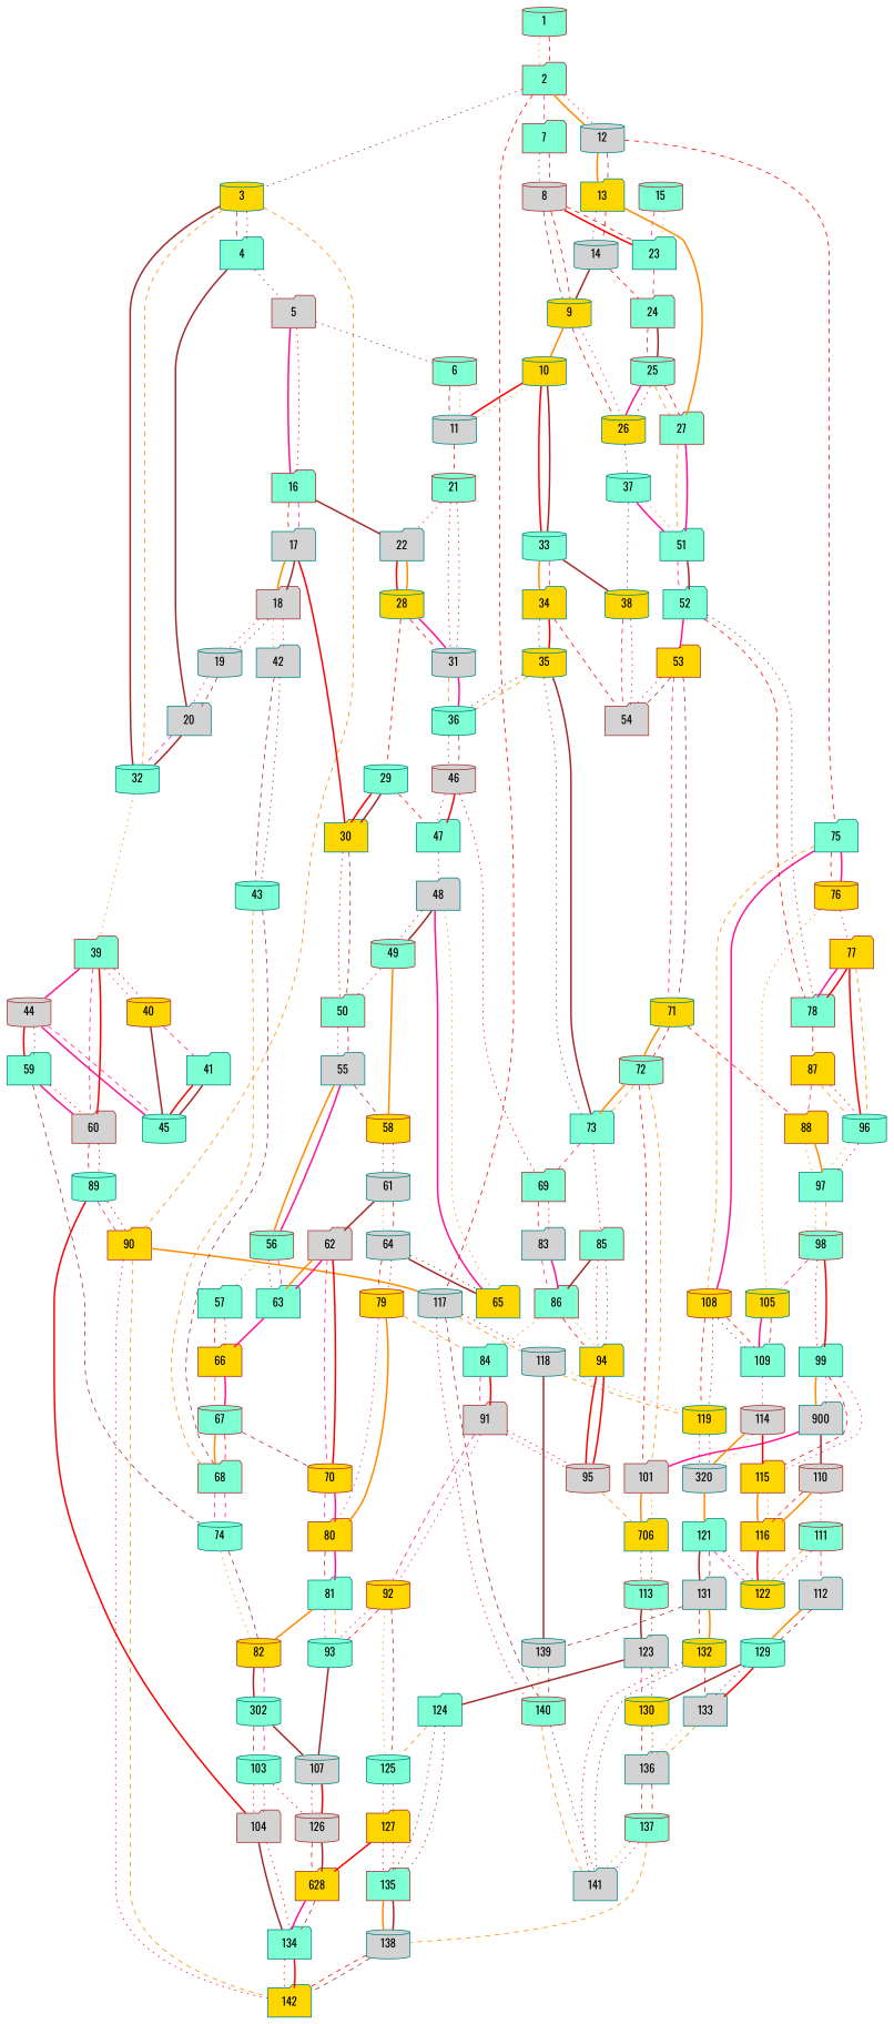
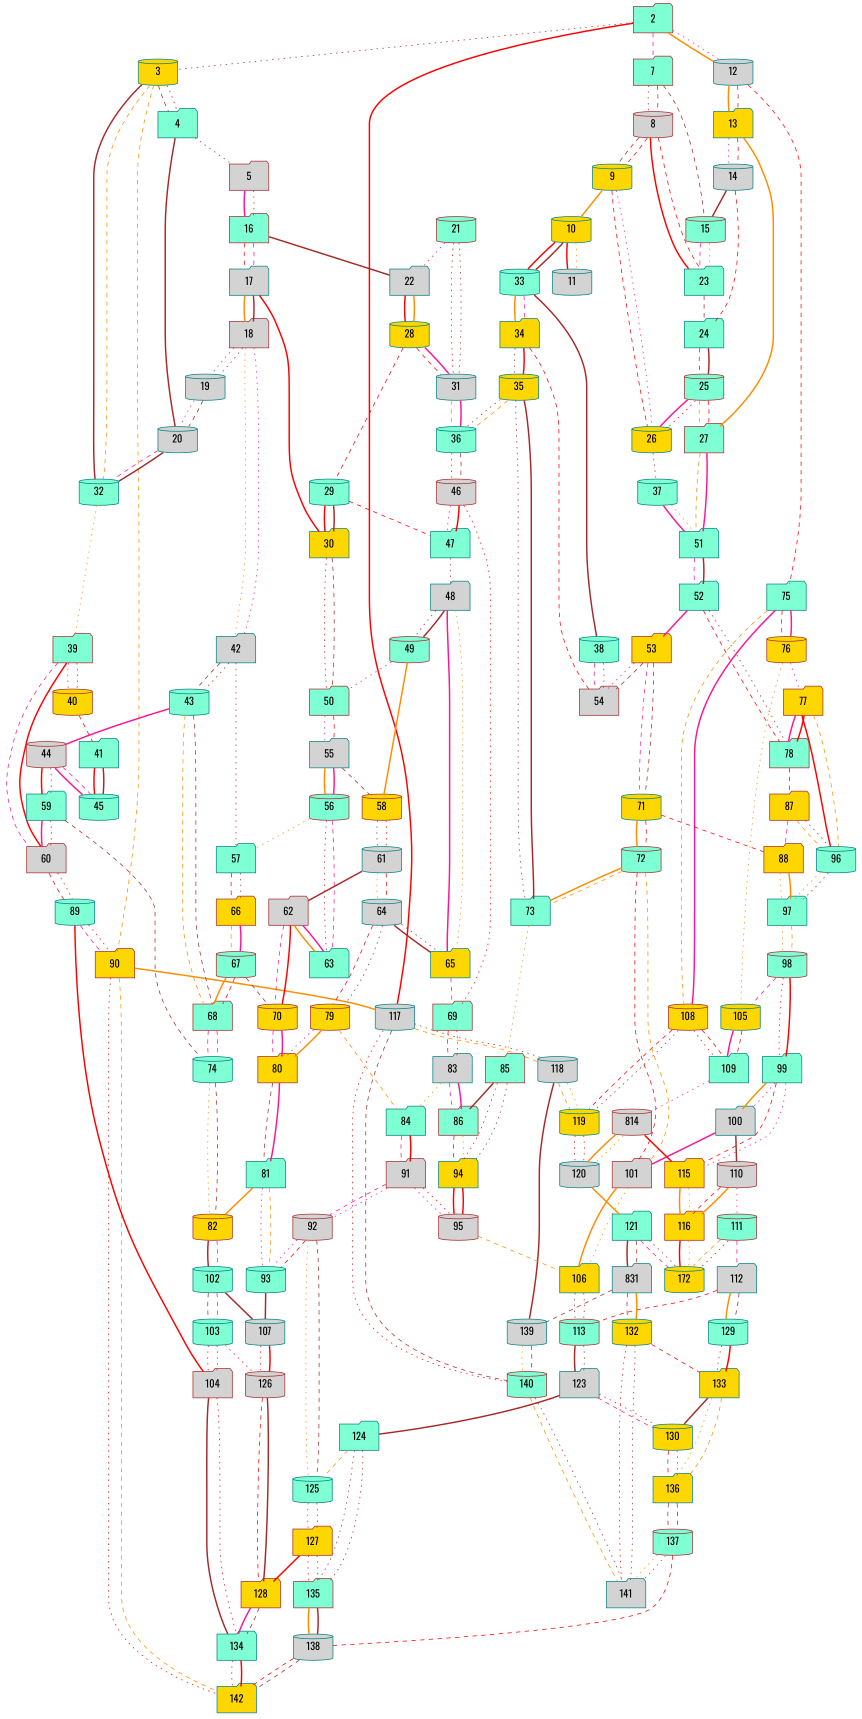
  graph {
    fontname=Oswald
    node [color=teal fillcolor=aquamarine fontname=Oswald shape=folder style=filled]
    edge [color=brown fontname=Oswald style=dashed]
-   1 [color=brown shape=cylinder]
    2 [color=brown]
    7 [color=brown]
    3 [fillcolor=gold shape=cylinder]
    12 [fillcolor=lightgrey shape=cylinder]
    117 [fillcolor=lightgrey shape=cylinder]
    8 [color=brown fillcolor=lightgrey shape=cylinder]
    15 [color=brown shape=cylinder]
    4
    32 [shape=cylinder]
    90 [color=brown fillcolor=gold]
    13 [fillcolor=gold]
    75
    118 [fillcolor=lightgrey shape=cylinder]
    140 [color=brown shape=cylinder]
    5 [color=brown fillcolor=lightgrey]
-   20 [fillcolor=lightgrey]
+   20 [fillcolor=lightgrey shape=cylinder]
    39 [color=brown]
    142 [fillcolor=gold]
-   6 [color=brown shape=cylinder]
    16 [color=brown]
    11 [fillcolor=lightgrey shape=cylinder]
    17 [fillcolor=lightgrey]
    22 [fillcolor=lightgrey]
    21 [color=brown shape=cylinder]
    9 [fillcolor=gold shape=cylinder]
    23
    10 [fillcolor=gold shape=cylinder]
    26 [fillcolor=gold shape=cylinder]
-   24 [color=brown]
+   24
    33 [shape=cylinder]
    37 [shape=cylinder]
    34 [fillcolor=gold]
-   38 [fillcolor=gold shape=cylinder]
+   38 [shape=cylinder]
    31 [fillcolor=lightgrey shape=cylinder]
    14 [fillcolor=lightgrey shape=cylinder]
    27 [color=brown]
    76 [color=brown fillcolor=gold shape=cylinder]
    108 [color=brown fillcolor=gold shape=cylinder]
    51
    25 [color=brown shape=cylinder]
    18 [color=brown fillcolor=lightgrey]
    30 [fillcolor=gold]
    28 [fillcolor=gold shape=cylinder]
    19 [fillcolor=lightgrey shape=cylinder]
    42 [fillcolor=lightgrey]
    50 [color=brown]
    43 [shape=cylinder]
    57
    36 [shape=cylinder]
    29 [shape=cylinder]
    52
    47
    48 [fillcolor=lightgrey]
    55 [fillcolor=lightgrey]
    46 [color=brown fillcolor=lightgrey shape=cylinder]
    40 [color=brown fillcolor=gold shape=cylinder]
    60 [color=brown fillcolor=lightgrey]
    35 [fillcolor=gold shape=cylinder]
    54 [color=brown fillcolor=lightgrey]
    73
    85 [color=brown]
    69 [color=brown]
    41
    45 [shape=cylinder]
    89 [shape=cylinder]
    44 [color=brown fillcolor=lightgrey shape=cylinder]
    68 [color=brown]
    66 [color=brown fillcolor=gold]
    59
    74 [shape=cylinder]
    83 [fillcolor=lightgrey]
    49 [color=brown shape=cylinder]
    65 [fillcolor=gold]
    58 [color=brown fillcolor=gold shape=cylinder]
    61 [fillcolor=lightgrey shape=cylinder]
    56 [color=brown shape=cylinder]
    53 [color=brown fillcolor=gold]
    78 [color=brown]
    71 [fillcolor=gold shape=cylinder]
    87 [color=brown fillcolor=gold]
    72 [color=brown shape=cylinder]
    88 [color=brown fillcolor=gold]
    63
    67 [color=brown shape=cylinder]
    62 [color=brown fillcolor=lightgrey]
    64 [fillcolor=lightgrey shape=cylinder]
    82 [color=brown fillcolor=gold shape=cylinder]
    104 [color=brown fillcolor=lightgrey]
    70 [color=brown fillcolor=gold shape=cylinder]
    79 [color=brown fillcolor=gold shape=cylinder]
    80 [color=brown fillcolor=gold]
    84
    86 [color=brown]
    81
    101 [color=brown fillcolor=lightgrey]
    97
-   106 [fillcolor=gold label=706]
+   106 [fillcolor=gold]
    94 [fillcolor=gold]
-   102 [shape=cylinder label=302]
+   102 [shape=cylinder]
    77 [color=brown fillcolor=gold]
    105 [fillcolor=gold shape=cylinder]
    109
    119 [fillcolor=gold shape=cylinder]
    96 [shape=cylinder]
    91 [color=brown fillcolor=lightgrey]
    93 [shape=cylinder]
    107 [fillcolor=lightgrey shape=cylinder]
    103 [shape=cylinder]
-   92 [color=brown fillcolor=gold shape=cylinder]
+   92 [color=brown fillcolor=lightgrey shape=cylinder]
    95 [color=brown fillcolor=lightgrey shape=cylinder]
    98 [color=brown shape=cylinder]
    134
    125 [shape=cylinder]
    127 [color=brown fillcolor=gold]
    126 [color=brown fillcolor=lightgrey shape=cylinder]
    113 [color=brown shape=cylinder]
    99
-   100 [fillcolor=lightgrey label=900]
+   100 [fillcolor=lightgrey]
    115 [color=brown fillcolor=gold]
    110 [color=brown fillcolor=lightgrey shape=cylinder]
    116 [color=brown fillcolor=gold]
    111 [color=brown shape=cylinder]
-   128 [color=brown fillcolor=gold label=628]
-   114 [color=brown fillcolor=lightgrey shape=cylinder]
+   128 [color=brown fillcolor=gold]
+   114 [color=brown fillcolor=lightgrey shape=cylinder label=814]
    123 [fillcolor=lightgrey]
-   120 [fillcolor=lightgrey shape=cylinder label=320]
+   120 [fillcolor=lightgrey shape=cylinder]
    112 [fillcolor=lightgrey]
-   122 [fillcolor=gold shape=cylinder]
+   122 [fillcolor=gold shape=cylinder label=172]
    129 [shape=cylinder]
    130 [fillcolor=gold shape=cylinder]
-   133 [fillcolor=lightgrey]
+   133 [fillcolor=gold]
    124
    121
    139 [fillcolor=lightgrey shape=cylinder]
    141 [fillcolor=lightgrey]
-   131 [fillcolor=lightgrey]
+   131 [fillcolor=lightgrey label=831]
    132 [fillcolor=gold shape=cylinder]
    135 [color=brown]
-   136 [fillcolor=lightgrey]
+   136 [fillcolor=gold]
    138 [fillcolor=lightgrey shape=cylinder]
    137 [color=brown shape=cylinder]
-   1 -- 2 [color=darkorange style=dotted]
-   1 -- 2 [color=red]
    2 -- 7 [color=deeppink]
    2 -- 3 [style=dotted]
    2 -- 12 [color=darkorange style=bold]
    2 -- 12 [color=deeppink style=dotted]
-   2 -- 117 [color=red]
+   2 -- 117 [color=red style=bold]
    7 -- 8 [style=dotted]
    7 -- 8
+   7 -- 15
    3 -- 4
    3 -- 4 [color=red style=dotted]
    3 -- 32 [style=bold]
    3 -- 32 [color=darkorange]
    3 -- 90 [color=darkorange]
    12 -- 13 [color=darkorange style=bold]
    12 -- 13
    12 -- 75 [color=red]
    117 -- 118 [color=darkorange]
    117 -- 118 [style=dotted]
    117 -- 140 [color=red style=dotted]
    117 -- 140
    8 -- 9
    8 -- 9 [color=red]
    8 -- 23 [color=red style=bold]
    8 -- 23 [color=red]
    15 -- 23 [color=deeppink]
    15 -- 23 [color=darkorange style=dotted]
    4 -- 5 [style=dotted]
    4 -- 20 [style=bold]
    32 -- 39 [color=darkorange style=dotted]
    90 -- 117 [color=darkorange style=bold]
    90 -- 142 [color=red style=dotted]
    90 -- 142 [color=darkorange]
    13 -- 14 [color=deeppink style=dotted]
    13 -- 14 [color=red]
    13 -- 27 [color=darkorange style=bold]
    75 -- 76 [color=red]
    75 -- 76 [color=deeppink style=bold]
    75 -- 108 [color=darkorange]
    75 -- 108 [color=deeppink style=bold]
    118 -- 119 [color=darkorange]
    118 -- 119 [color=darkorange style=dotted]
    118 -- 139 [style=bold]
    140 -- 141 [color=darkorange]
    140 -- 141 [style=dotted]
-   5 -- 6 [style=dotted]
    5 -- 16 [color=deeppink style=bold]
    5 -- 16 [color=red style=dotted]
    20 -- 32 [color=deeppink]
    20 -- 32 [style=bold]
    39 -- 40 [color=deeppink style=dotted]
    39 -- 40 [color=red style=dotted]
    39 -- 60 [color=deeppink]
    39 -- 60 [color=red style=bold]
-   6 -- 11
-   6 -- 11 [color=darkorange style=dotted]
    16 -- 17 [color=red]
    16 -- 17 [color=deeppink]
    16 -- 22 [style=bold]
-   11 -- 21 [color=red]
    17 -- 18 [color=darkorange style=bold]
    17 -- 18 [style=bold]
    17 -- 30 [color=red style=bold]
    22 -- 28 [color=red style=bold]
    22 -- 28 [color=darkorange style=bold]
    21 -- 22 [color=deeppink style=dotted]
    21 -- 31 [color=red style=dotted]
    21 -- 31 [style=dotted]
    9 -- 10 [color=darkorange style=bold]
    9 -- 26 [color=red]
    9 -- 26 [color=deeppink style=dotted]
-   23 -- 24 [color=deeppink]
+   23 -- 24
    10 -- 11 [color=red style=bold]
    10 -- 11 [color=darkorange style=dotted]
    10 -- 33 [color=red style=bold]
    10 -- 33 [style=bold]
    26 -- 37 [style=dotted]
    24 -- 25
    24 -- 25 [style=bold]
    33 -- 34 [color=darkorange style=bold]
    33 -- 34 [color=deeppink]
    33 -- 38 [style=bold]
-   37 -- 38 [style=dotted]
    37 -- 51 [color=deeppink style=bold]
    37 -- 51 [color=darkorange style=dotted]
    34 -- 35 [style=dotted]
    34 -- 35 [color=red style=bold]
    34 -- 54 [color=red]
    38 -- 54 [color=deeppink]
    38 -- 54 [style=dotted]
    31 -- 36 [color=darkorange]
    31 -- 36 [color=deeppink style=bold]
-   14 -- 9 [style=bold]
+   14 -- 15 [style=bold]
    14 -- 24 [color=red]
    27 -- 51 [color=darkorange]
    27 -- 51 [color=deeppink style=bold]
    76 -- 77 [color=deeppink style=dotted]
    76 -- 105 [color=darkorange style=dotted]
    108 -- 109 [style=dotted]
    108 -- 109 [color=red]
    108 -- 119 [color=red]
    108 -- 119 [style=dotted]
    51 -- 52 [color=deeppink]
    51 -- 52 [style=bold]
    25 -- 26 [color=deeppink style=bold]
    25 -- 26 [color=red style=dotted]
    25 -- 27 [color=darkorange]
    25 -- 27 [color=red]
    18 -- 19 [color=deeppink style=dotted]
    18 -- 19 [style=dotted]
    18 -- 42 [color=darkorange style=dotted]
    18 -- 42 [color=deeppink style=dotted]
    30 -- 50 [color=red style=dotted]
    30 -- 50
    28 -- 31 [color=red]
    28 -- 31 [color=deeppink style=bold]
    28 -- 29 [color=red]
    19 -- 20 [color=deeppink style=dotted]
    19 -- 20
    42 -- 43
    42 -- 43 [style=dotted]
+   42 -- 57 [style=dotted]
    50 -- 55 [color=deeppink style=dotted]
    50 -- 55 [color=red]
-   39 -- 44 [color=deeppink style=bold]
+   43 -- 44 [color=deeppink style=bold]
    43 -- 68 [color=darkorange]
    43 -- 68
    57 -- 66 [color=red]
    57 -- 66 [style=dotted]
    36 -- 46 [style=dotted]
    36 -- 46
    29 -- 30 [color=red style=bold]
    29 -- 30 [style=bold]
    29 -- 47 [color=red]
    52 -- 53 [color=deeppink style=bold]
    52 -- 78 [color=red]
    52 -- 78 [style=dotted]
    47 -- 48 [style=dotted]
    48 -- 49 [style=dotted]
    48 -- 49 [style=bold]
    48 -- 65 [color=deeppink style=bold]
    48 -- 65 [color=darkorange style=dotted]
    55 -- 58
    55 -- 56 [color=darkorange style=bold]
    55 -- 56 [color=deeppink style=bold]
    46 -- 47 [color=deeppink style=dotted]
    46 -- 47 [color=red style=bold]
    46 -- 69 [color=red style=dotted]
-   40 -- 41 [color=deeppink]
-   40 -- 45 [style=bold]
+   40 -- 41 [color=red]
    60 -- 89 [color=red]
    60 -- 89 [color=red style=dotted]
    35 -- 36 [style=dotted]
    35 -- 36 [color=darkorange]
    35 -- 73 [style=dotted]
    35 -- 73 [style=bold]
-   73 -- 85 [color=red style=dotted]
+   73 -- 85 [color=darkorange style=dotted]
    85 -- 86 [style=bold]
    85 -- 94 [color=red style=dotted]
    85 -- 94 [style=dotted]
    69 -- 83 [color=red]
    69 -- 83 [color=red style=dotted]
    41 -- 45 [color=red style=bold]
    41 -- 45 [style=bold]
    89 -- 90 [color=deeppink]
    89 -- 90 [color=red style=dotted]
    89 -- 104 [color=red style=bold]
    44 -- 45 [color=deeppink style=bold]
    44 -- 45 [color=deeppink]
    44 -- 59 [color=red style=bold]
    44 -- 59 [style=dotted]
    68 -- 74 [color=deeppink]
    68 -- 74 [color=deeppink]
    66 -- 67 [color=darkorange]
    66 -- 67 [color=deeppink style=bold]
    59 -- 60 [color=deeppink style=bold]
    59 -- 60 [color=red style=dotted]
    59 -- 74
    74 -- 82 [color=darkorange style=dotted]
    74 -- 82
-   86 -- 84 [color=darkorange style=dotted]
+   83 -- 84 [color=darkorange style=dotted]
    83 -- 86 [color=deeppink]
    83 -- 86 [color=deeppink style=bold]
    49 -- 50 [color=deeppink style=dotted]
    49 -- 58 [color=darkorange style=bold]
-   73 -- 69 [color=deeppink]
+   65 -- 69 [color=deeppink]
    58 -- 61 [style=dotted]
    58 -- 61 [color=red style=dotted]
    61 -- 62 [style=bold]
    61 -- 64 [color=darkorange style=dotted]
    61 -- 64 [color=red]
    56 -- 57 [color=darkorange style=dotted]
    56 -- 63 [style=dotted]
    56 -- 63 [color=deeppink]
    53 -- 54 [color=deeppink style=dotted]
    53 -- 54
    53 -- 71 [color=deeppink]
    53 -- 71
    78 -- 87 [color=red]
    71 -- 72 [color=darkorange style=bold]
    71 -- 72 [color=red]
    71 -- 88 [color=red]
    87 -- 88 [color=deeppink]
    87 -- 96 [color=darkorange]
    87 -- 96 [color=red style=dotted]
    72 -- 73 [color=darkorange style=bold]
    72 -- 73 [color=darkorange]
    72 -- 101 [color=red]
    72 -- 101 [color=darkorange]
    88 -- 97 [color=darkorange style=dotted]
    88 -- 97 [color=darkorange style=bold]
-   63 -- 66 [color=deeppink style=bold]
    67 -- 68 [color=darkorange style=bold]
    67 -- 68 [color=red]
    67 -- 70
    62 -- 63 [color=darkorange style=bold]
    62 -- 63 [color=deeppink style=bold]
    62 -- 70 [color=deeppink]
    62 -- 70 [color=red style=bold]
    64 -- 65 [style=bold]
    64 -- 65 [style=dotted]
    64 -- 79 [color=red]
    64 -- 79 [style=dotted]
    82 -- 102 [style=bold]
    82 -- 102 [color=deeppink]
    104 -- 134 [style=bold]
    104 -- 134 [color=red style=dotted]
    70 -- 80 [color=deeppink]
    70 -- 80 [color=deeppink style=bold]
    79 -- 80 [color=deeppink style=dotted]
    79 -- 80 [color=darkorange style=bold]
    79 -- 84 [color=darkorange]
    80 -- 81
    80 -- 81 [color=deeppink style=bold]
    84 -- 91 [color=deeppink]
    84 -- 91 [color=red style=bold]
    86 -- 94 [color=red]
    86 -- 94 [color=darkorange style=dotted]
    81 -- 82 [color=darkorange style=bold]
    81 -- 93 [color=deeppink style=dotted]
    81 -- 93 [color=darkorange]
    101 -- 106 [color=darkorange style=bold]
    101 -- 106 [color=darkorange style=dotted]
    97 -- 98 [color=darkorange style=dotted]
    97 -- 98 [color=darkorange]
    106 -- 113 [style=dotted]
    106 -- 113 [style=dotted]
    94 -- 95 [color=red style=bold]
    94 -- 95 [color=red style=bold]
    102 -- 107 [style=bold]
    102 -- 103
    102 -- 103 [color=deeppink]
    77 -- 78 [color=deeppink style=bold]
    77 -- 78 [color=red style=bold]
    77 -- 96 [color=red style=bold]
    77 -- 96 [color=darkorange]
    105 -- 109 [color=deeppink style=bold]
    105 -- 109 [color=red]
    109 -- 114 [color=deeppink style=dotted]
    119 -- 120 [color=red style=dotted]
    119 -- 120 [color=red style=dotted]
    96 -- 97 [color=darkorange style=dotted]
    96 -- 97 [color=red style=dotted]
    91 -- 92 [color=deeppink]
    91 -- 92 [color=deeppink style=dotted]
    91 -- 95 [color=deeppink style=dotted]
    91 -- 95 [color=red style=dotted]
    93 -- 107 [style=bold]
    107 -- 126 [color=red style=dotted]
    107 -- 126 [color=red style=bold]
    103 -- 104 [color=red style=dotted]
    103 -- 104 [color=red style=dotted]
    103 -- 126 [color=red style=dotted]
    92 -- 93 [color=deeppink style=dotted]
    92 -- 93 [color=red]
    92 -- 125 [color=darkorange style=dotted]
    92 -- 125
    95 -- 106 [color=darkorange]
    98 -- 105 [color=deeppink]
    98 -- 99 [color=red style=dotted]
    98 -- 99 [color=red style=bold]
    134 -- 142 [color=red style=dotted]
    134 -- 142 [color=red style=bold]
    125 -- 127 [color=deeppink style=dotted]
    125 -- 127 [style=dotted]
    127 -- 128 [color=red style=bold]
    127 -- 135 [color=red style=dotted]
    127 -- 135 [color=red style=dotted]
    126 -- 128 [color=red]
    126 -- 128 [style=bold]
    113 -- 123 [style=bold]
    113 -- 123 [style=dotted]
    99 -- 100 [color=darkorange style=bold]
    99 -- 100 [color=deeppink style=dotted]
    99 -- 115 [color=red]
    99 -- 115 [color=deeppink style=dotted]
    100 -- 101 [color=deeppink style=bold]
    100 -- 110 [style=bold]
    115 -- 116 [color=darkorange style=bold]
    115 -- 116 [color=darkorange style=dotted]
    110 -- 116 [color=red]
    110 -- 116 [color=darkorange style=bold]
    110 -- 111 [color=deeppink style=dotted]
    116 -- 122 [color=red style=bold]
    116 -- 122 [color=darkorange style=dotted]
    111 -- 112 [color=deeppink]
    111 -- 122 [color=darkorange]
    111 -- 122 [color=red style=dotted]
    128 -- 134 [color=deeppink style=bold]
    128 -- 134
    114 -- 115 [color=red style=bold]
    114 -- 120 [color=darkorange style=bold]
    114 -- 120 [color=darkorange style=dotted]
    123 -- 130 [color=deeppink]
    123 -- 130 [style=dotted]
    123 -- 124 [style=bold]
    120 -- 121 [color=darkorange style=bold]
+   112 -- 113 [color=red]
    112 -- 129 [color=darkorange style=bold]
    112 -- 129
-   129 -- 130 [style=bold]
+   133 -- 130 [style=bold]
    129 -- 133 [style=dotted]
    129 -- 133 [color=red style=bold]
    130 -- 136 [color=red]
    130 -- 136 [style=dotted]
    133 -- 136 [color=darkorange style=dotted]
    133 -- 136 [color=darkorange]
    124 -- 125 [color=darkorange]
    124 -- 135 [style=dotted]
    124 -- 135 [style=dotted]
    121 -- 122 [color=deeppink]
    121 -- 122 [style=dotted]
    121 -- 131 [style=bold]
    121 -- 131
    139 -- 140 [color=darkorange style=dotted]
    139 -- 140
    131 -- 139
    131 -- 132
    131 -- 132 [color=darkorange style=bold]
    132 -- 133 [color=red]
    132 -- 141 [color=red style=dotted]
    132 -- 141 [style=dotted]
    135 -- 138 [color=darkorange style=bold]
    135 -- 138 [style=bold]
    136 -- 137
    136 -- 137
    138 -- 142 [color=red]
    138 -- 142
    137 -- 141 [color=darkorange style=dotted]
    137 -- 141 [color=deeppink style=dotted]
-   137 -- 138 [color=darkorange]
+   137 -- 138 [color=red]
  }
